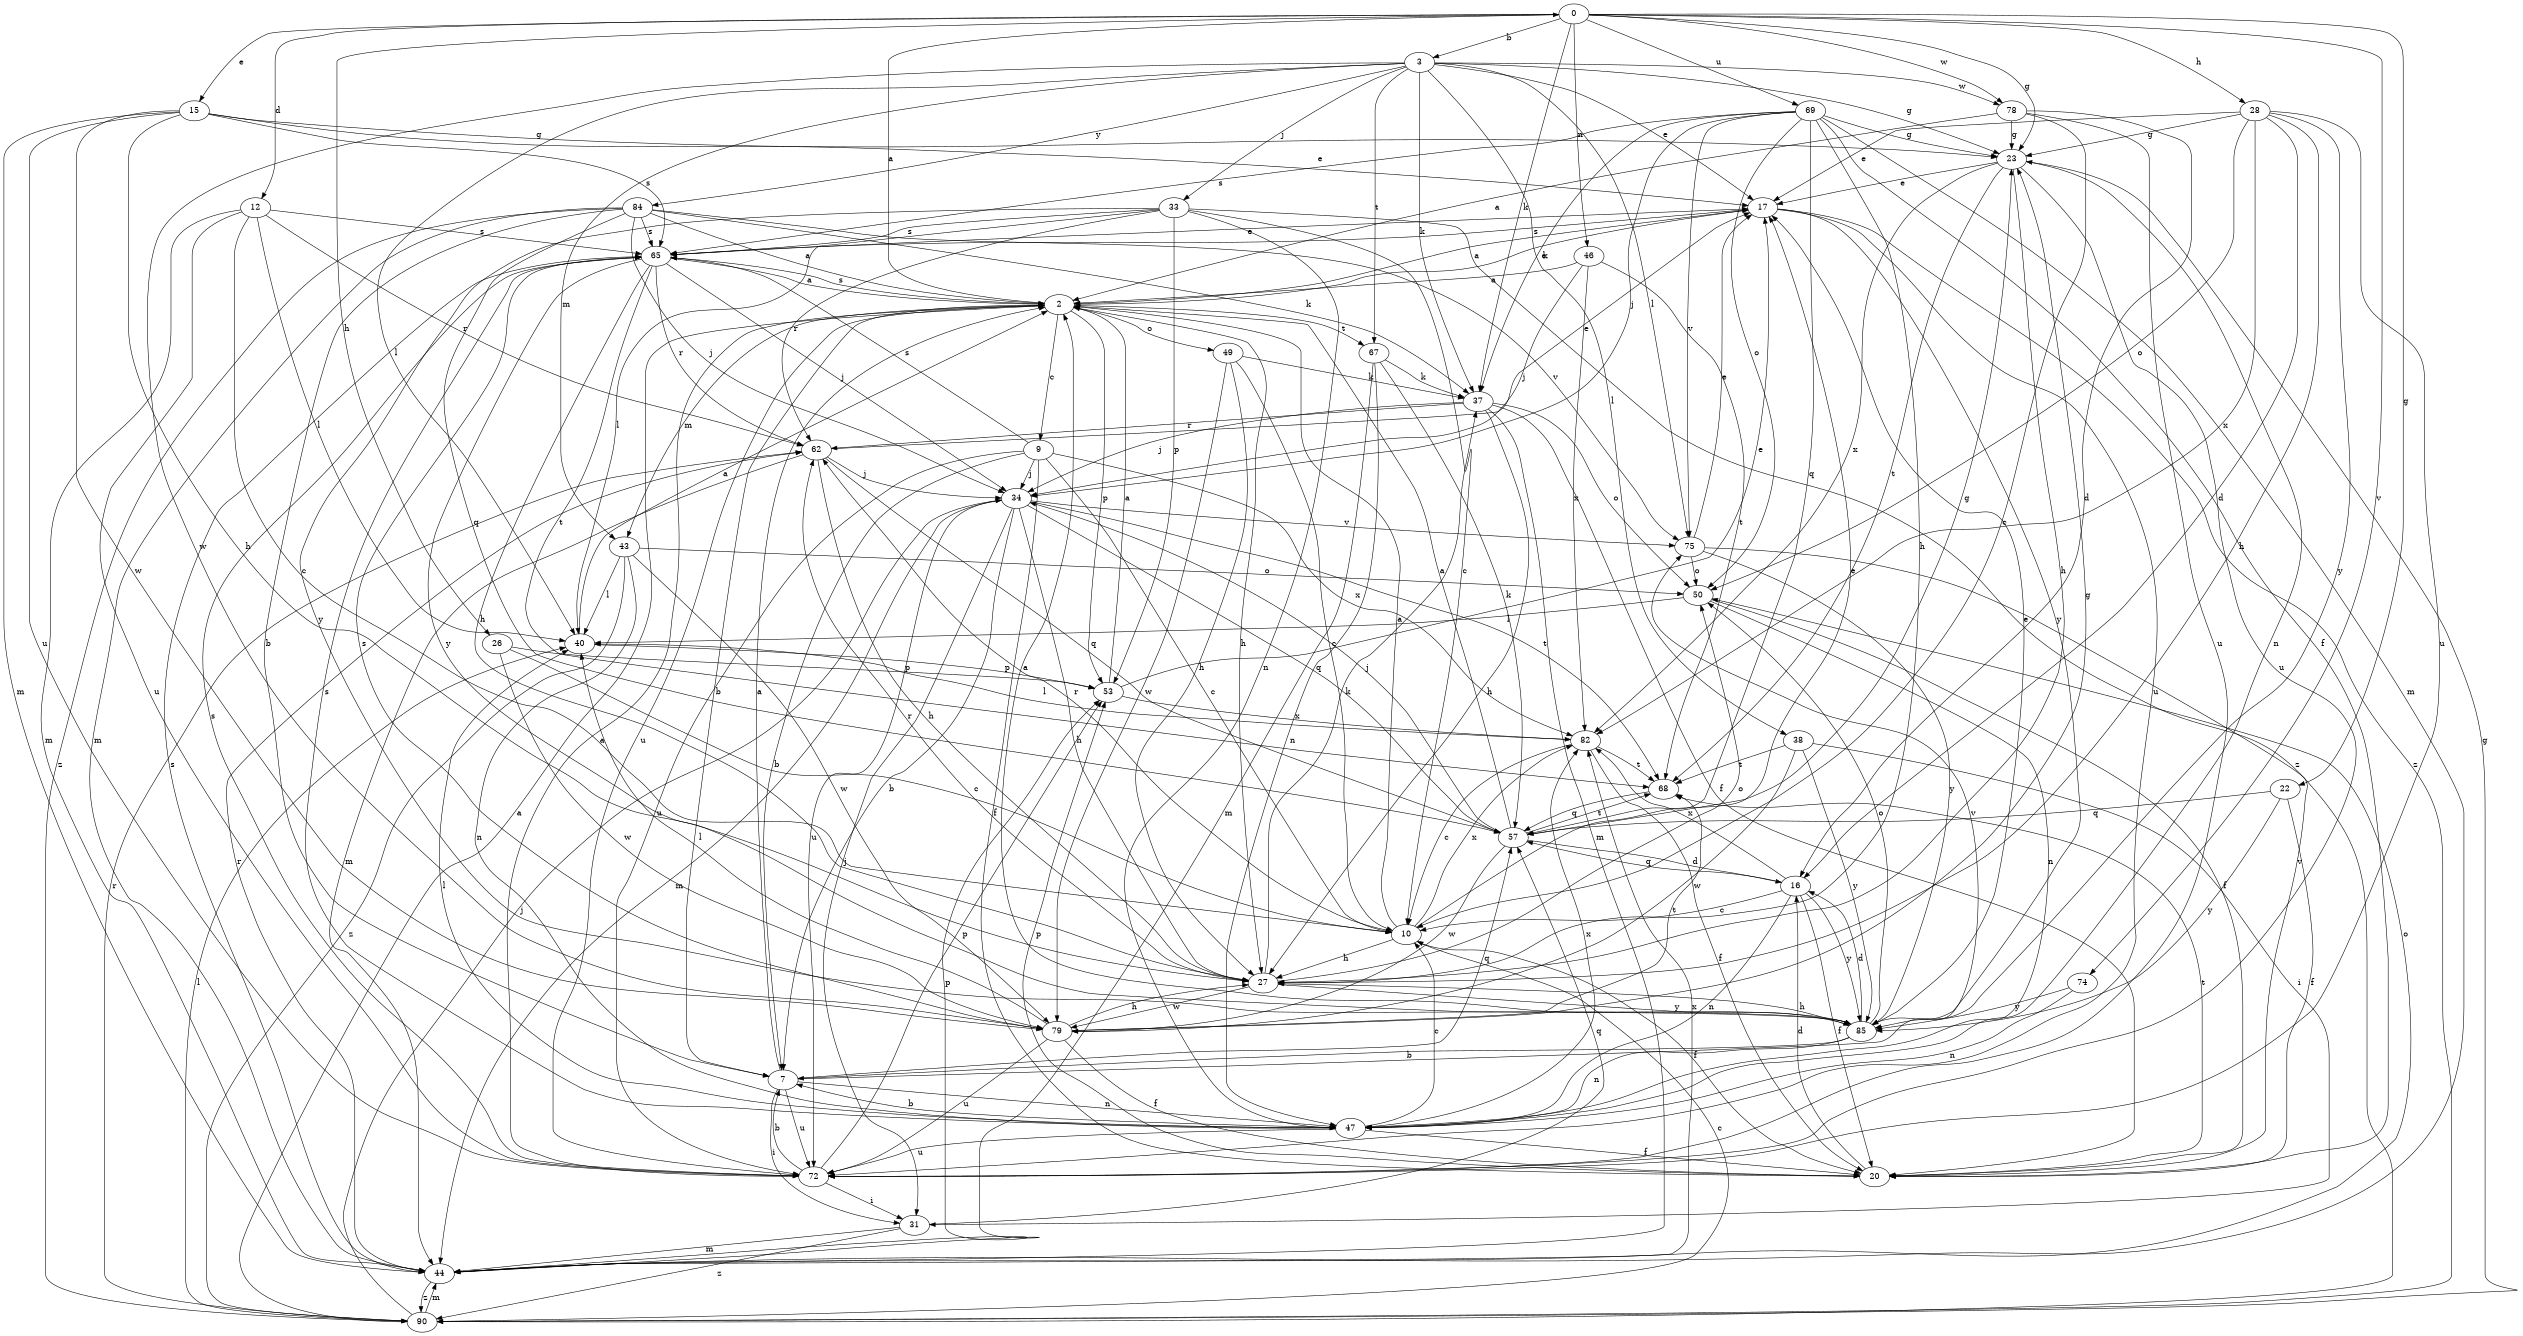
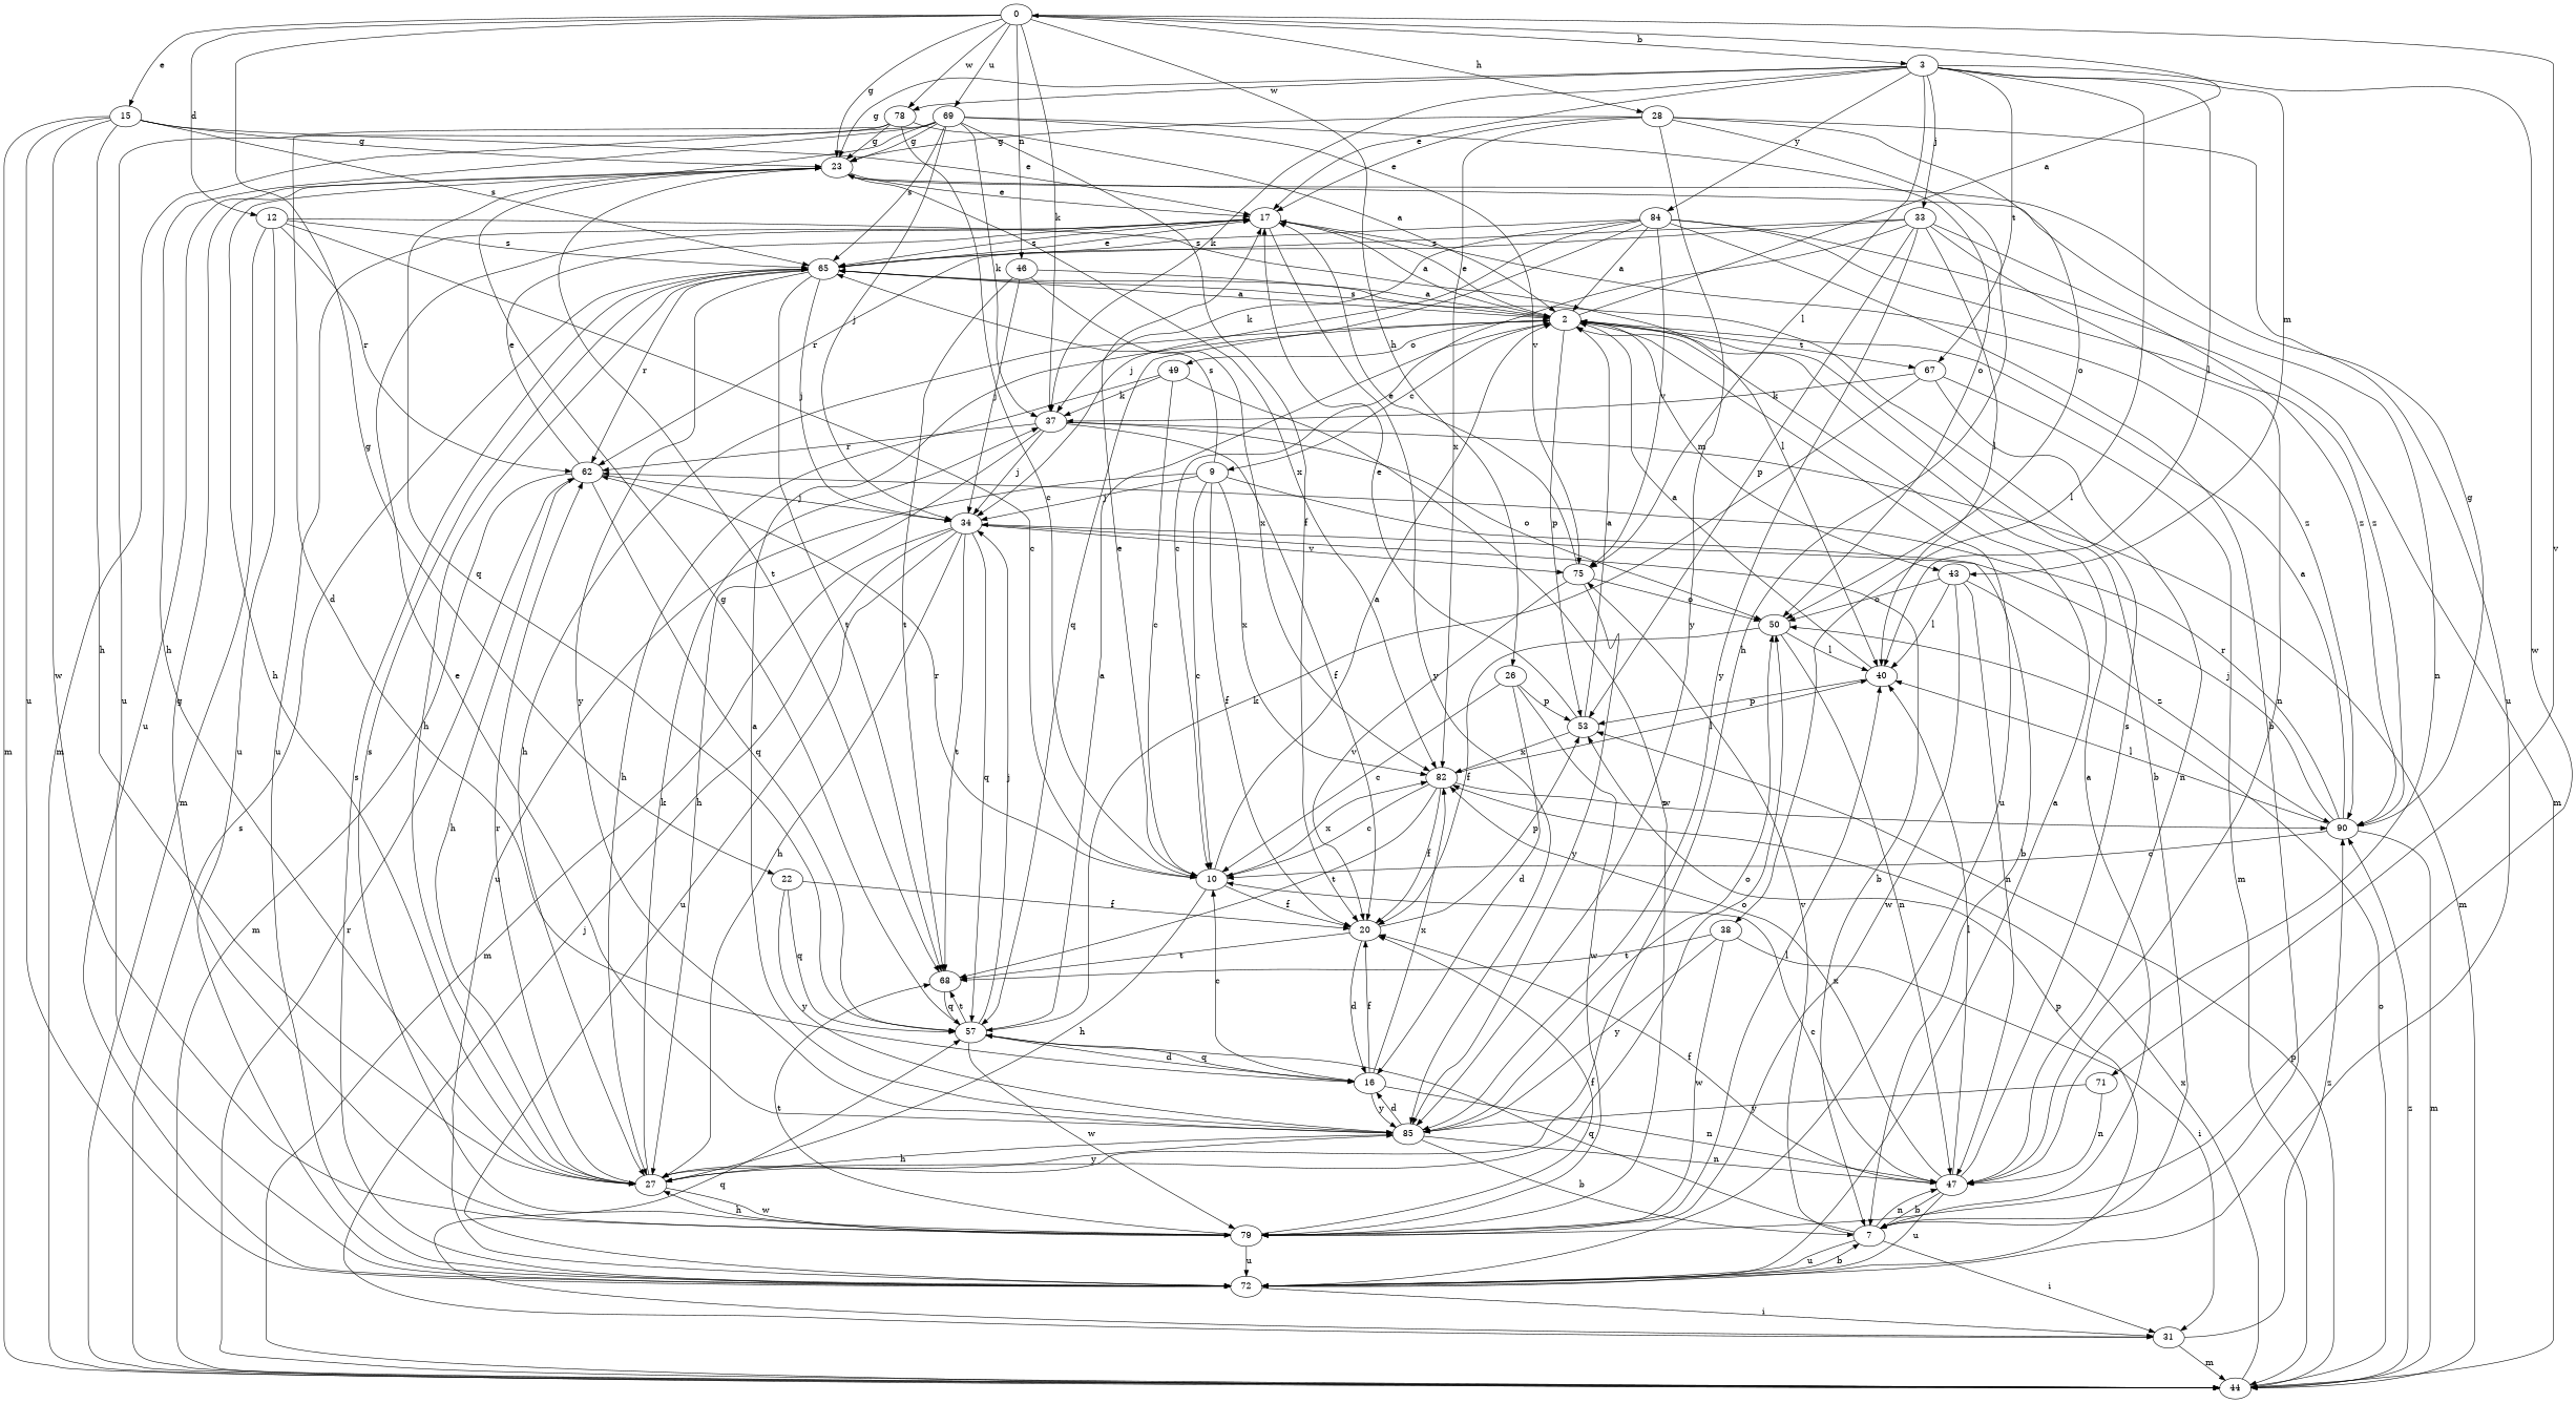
  strict digraph {
    0
    3
    12
    15
    22
    23
    n7 [label=28]
    26
    37
    46
    69
-   74
+   74 [label=71]
    78
    17
    43
    67
    33
    38
    40
    75
    79
    84
    65
    72
    10
    62
    44
    27
    57
    20
    85
    47
    82
    68
    n35 [label=16]
    50
    53
    34
    2
    7
    9
    49
    31
    90
    0 -> 3 [label=b]
    0 -> 12 [label=d]
    0 -> 15 [label=e]
    0 -> 22 [label=g]
    0 -> 23 [label=g]
    0 -> n7 [label=h]
    0 -> 26 [label=h]
    0 -> 37 [label=k]
    0 -> 46 [label=n]
    0 -> 69 [label=u]
    0 -> 74 [label=v]
    0 -> 78 [label=w]
    3 -> 23 [label=g]
    3 -> 37 [label=k]
    3 -> 78 [label=w]
    3 -> 17 [label=e]
    3 -> 43 [label=m]
    3 -> 67 [label=t]
    3 -> 33 [label=j]
    3 -> 38 [label=l]
    3 -> 40 [label=l]
    3 -> 75 [label=l]
    3 -> 79 [label=w]
    3 -> 84 [label=y]
    12 -> 40 [label=l]
    12 -> 65 [label=s]
    12 -> 72 [label=u]
    12 -> 10 [label=c]
    12 -> 62 [label=r]
    12 -> 44 [label=m]
    15 -> 23 [label=g]
    15 -> 17 [label=e]
    15 -> 79 [label=w]
    15 -> 65 [label=s]
    15 -> 72 [label=u]
    15 -> 44 [label=m]
    15 -> 27 [label=h]
    22 -> 57 [label=q]
    22 -> 20 [label=f]
    22 -> 85 [label=y]
    23 -> 17 [label=e]
    23 -> 72 [label=u]
    23 -> 27 [label=h]
    23 -> 47 [label=n]
    23 -> 82 [label=x]
    23 -> 68 [label=t]
    n7 -> 23 [label=g]
    n7 -> 17 [label=e]
    n7 -> 72 [label=u]
    n7 -> 27 [label=h]
    n7 -> 85 [label=y]
    n7 -> 82 [label=x]
-   n7 -> n35 [label=d]
+   26 -> n35 [label=d]
    n7 -> 50 [label=o]
    26 -> 79 [label=w]
    26 -> 10 [label=c]
    26 -> 53 [label=p]
    37 -> 62 [label=r]
    37 -> 44 [label=m]
    37 -> 27 [label=h]
    37 -> 20 [label=f]
    37 -> 50 [label=o]
    37 -> 34 [label=j]
    46 -> 82 [label=x]
    46 -> 68 [label=t]
    46 -> 34 [label=j]
    46 -> 2 [label=a]
    69 -> 23 [label=g]
    69 -> 37 [label=k]
    69 -> 75 [label=v]
    69 -> 65 [label=s]
    69 -> 44 [label=m]
    69 -> 27 [label=h]
    69 -> 57 [label=q]
    69 -> 20 [label=f]
    69 -> 50 [label=o]
    69 -> 34 [label=j]
    74 -> 85 [label=y]
    74 -> 47 [label=n]
    78 -> 23 [label=g]
    78 -> 72 [label=u]
    78 -> 10 [label=c]
    78 -> n35 [label=d]
    78 -> 2 [label=a]
    17 -> 65 [label=s]
    17 -> 72 [label=u]
    17 -> 85 [label=y]
    17 -> 2 [label=a]
    17 -> 90 [label=z]
    43 -> 40 [label=l]
    43 -> 79 [label=w]
    43 -> 47 [label=n]
    43 -> 50 [label=o]
    43 -> 90 [label=z]
    67 -> 37 [label=k]
    67 -> 44 [label=m]
    67 -> 57 [label=k]
    67 -> 47 [label=n]
    33 -> 40 [label=l]
    33 -> 65 [label=s]
    33 -> 10 [label=c]
    33 -> 62 [label=r]
    33 -> 85 [label=y]
    33 -> 47 [label=n]
    33 -> 53 [label=p]
    33 -> 90 [label=z]
    38 -> 79 [label=w]
    38 -> 85 [label=y]
    38 -> 68 [label=t]
    38 -> 31 [label=i]
    40 -> 53 [label=p]
    40 -> 2 [label=a]
    75 -> 17 [label=e]
    75 -> 20 [label=v]
    75 -> 85 [label=y]
    75 -> 50 [label=o]
    79 -> 23 [label=g]
    79 -> 40 [label=l]
    79 -> 65 [label=s]
    79 -> 72 [label=u]
    79 -> 27 [label=h]
    79 -> 20 [label=f]
    79 -> 68 [label=t]
    84 -> 37 [label=k]
    84 -> 75 [label=v]
    84 -> 65 [label=s]
    84 -> 44 [label=m]
    84 -> 57 [label=q]
    84 -> 34 [label=j]
    84 -> 2 [label=a]
    84 -> 7 [label=b]
    84 -> 90 [label=z]
    65 -> 17 [label=e]
    65 -> 62 [label=r]
    65 -> 27 [label=h]
    65 -> 85 [label=y]
    65 -> 68 [label=t]
    65 -> 34 [label=j]
    65 -> 2 [label=a]
    72 -> 65 [label=s]
    72 -> 53 [label=p]
    72 -> 2 [label=a]
    72 -> 7 [label=b]
    72 -> 31 [label=i]
    10 -> 17 [label=e]
    10 -> 62 [label=r]
    10 -> 27 [label=h]
    10 -> 20 [label=f]
    10 -> 82 [label=x]
    10 -> 2 [label=a]
    62 -> 17 [label=e]
    62 -> 44 [label=m]
    62 -> 27 [label=h]
    62 -> 57 [label=q]
    62 -> 34 [label=j]
    44 -> 65 [label=s]
    44 -> 62 [label=r]
    44 -> 82 [label=x]
    44 -> 50 [label=o]
    44 -> 53 [label=p]
    44 -> 90 [label=z]
    27 -> 37 [label=k]
    27 -> 79 [label=w]
    27 -> 62 [label=r]
    27 -> 85 [label=y]
    27 -> 50 [label=o]
    57 -> 23 [label=g]
    57 -> 79 [label=w]
    57 -> 68 [label=t]
    57 -> n35 [label=d]
    57 -> 34 [label=j]
    57 -> 2 [label=a]
    20 -> 68 [label=t]
    20 -> n35 [label=d]
    20 -> 53 [label=p]
    85 -> 17 [label=e]
    85 -> 27 [label=h]
    85 -> 47 [label=n]
    85 -> n35 [label=d]
    85 -> 50 [label=o]
    85 -> 2 [label=a]
    85 -> 7 [label=b]
    47 -> 40 [label=l]
    47 -> 65 [label=s]
    47 -> 72 [label=u]
    47 -> 10 [label=c]
    47 -> 20 [label=f]
    47 -> 82 [label=x]
    47 -> 7 [label=b]
    82 -> 40 [label=l]
    82 -> 10 [label=c]
    82 -> 20 [label=f]
    82 -> 68 [label=t]
+   82 -> 90 [label=z]
    68 -> 57 [label=q]
    n35 -> 10 [label=c]
    n35 -> 57 [label=q]
    n35 -> 20 [label=f]
    n35 -> 85 [label=y]
    n35 -> 47 [label=n]
    n35 -> 82 [label=x]
    50 -> 40 [label=l]
    50 -> 20 [label=f]
    50 -> 47 [label=n]
    53 -> 17 [label=e]
    53 -> 82 [label=x]
    53 -> 2 [label=a]
    34 -> 75 [label=v]
    34 -> 72 [label=u]
    34 -> 44 [label=m]
    34 -> 27 [label=h]
    34 -> 57 [label=q]
    34 -> 68 [label=t]
    34 -> 7 [label=b]
    34 -> 31 [label=j]
    2 -> 0 [label=a]
    2 -> 17 [label=e]
    2 -> 43 [label=m]
    2 -> 67 [label=t]
    2 -> 65 [label=s]
    2 -> 72 [label=u]
    2 -> 27 [label=h]
    2 -> 53 [label=p]
    2 -> 7 [label=b]
    2 -> 9 [label=c]
    2 -> 49 [label=o]
    7 -> 75 [label=v]
    7 -> 72 [label=u]
    7 -> 57 [label=q]
    7 -> 47 [label=n]
    7 -> 2 [label=a]
    7 -> 31 [label=i]
    9 -> 65 [label=s]
    9 -> 72 [label=u]
    9 -> 10 [label=c]
    9 -> 20 [label=f]
    9 -> 82 [label=x]
    9 -> 34 [label=j]
    9 -> 7 [label=b]
    49 -> 37 [label=k]
    49 -> 79 [label=w]
    49 -> 10 [label=c]
    49 -> 27 [label=h]
    31 -> 44 [label=m]
    31 -> 57 [label=q]
    31 -> 90 [label=z]
    90 -> 23 [label=g]
    90 -> 40 [label=l]
    90 -> 10 [label=c]
    90 -> 62 [label=r]
    90 -> 44 [label=m]
    90 -> 34 [label=j]
    90 -> 2 [label=a]
  }
